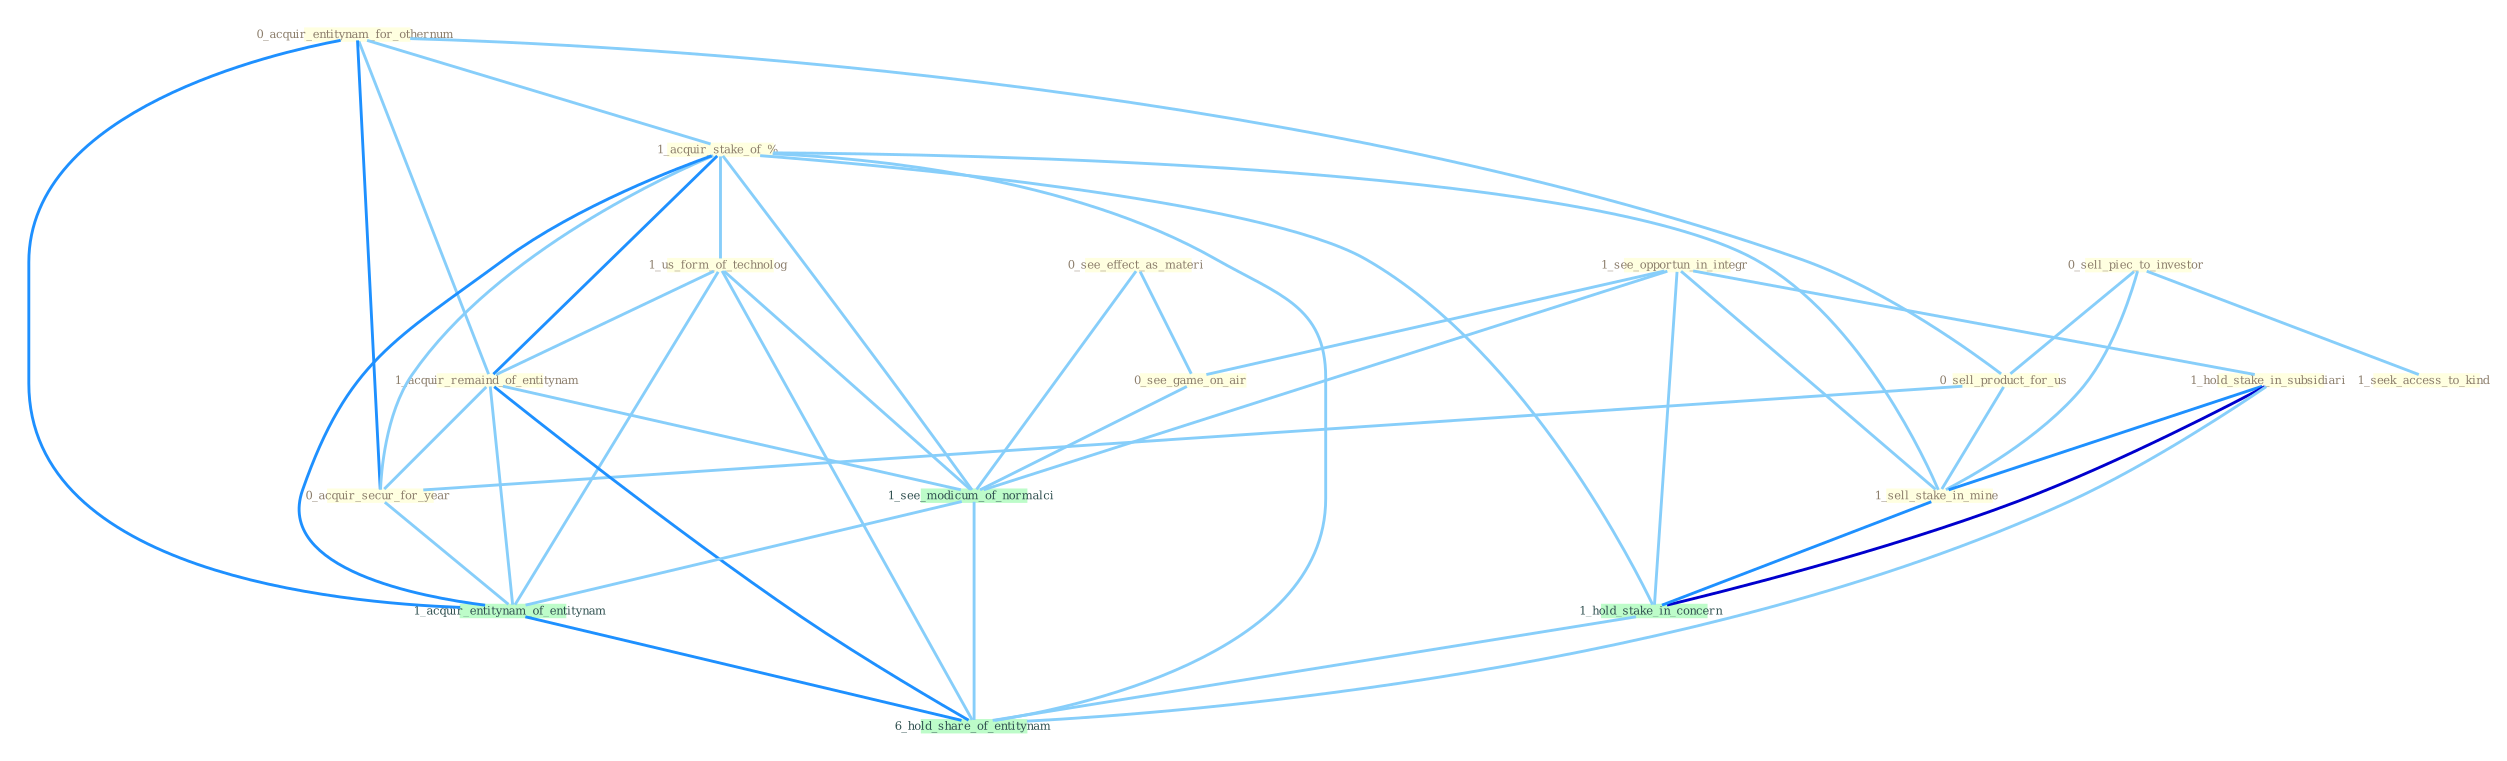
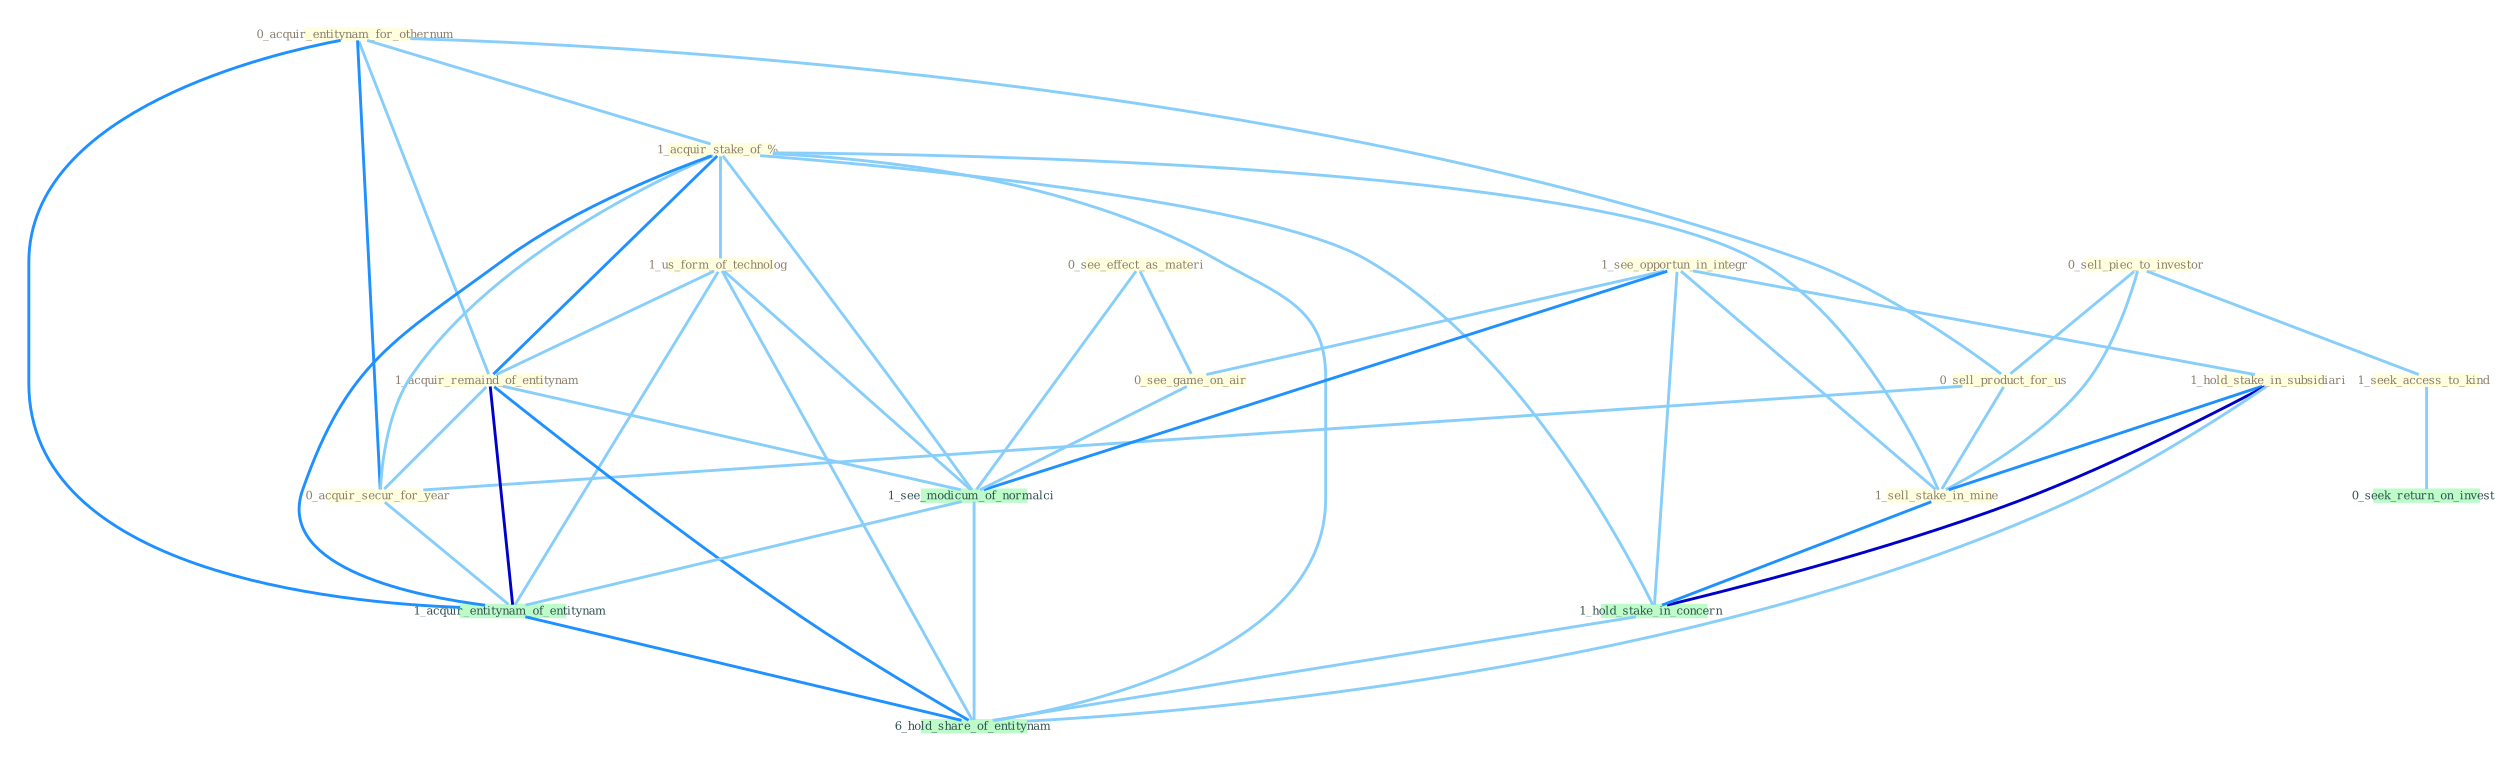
  graph {
    node [color="#ffffe0" fixedsize=true fontcolor="#8b7d6b" fontsize=4 shape=polygon style=filled]
    edge [color="#87cefa" w=1]
    "0_sell_piec_to_investor " [height=.06 width=.5]
    "0_see_effect_as_materi " [height=.06 width=.5]
    "0_acquir_entitynam_for_othernum " [height=.06 width=.5]
    "0_sell_product_for_us " [height=.06 width=.5]
    "1_acquir_stake_of_% " [height=.06 width=.5]
    "1_us_form_of_technolog " [height=.06 width=.5]
    "1_seek_access_to_kind " [height=.06 width=.5]
    "1_see_opportun_in_integr " [height=.06 width=.5]
    "1_acquir_remaind_of_entitynam " [height=.06 width=.5]
    "1_hold_stake_in_subsidiari " [height=.06 width=.5]
    "1_sell_stake_in_mine " [height=.06 width=.5]
    "0_acquir_secur_for_year " [height=.06 width=.5]
    "0_see_game_on_air " [height=.06 width=.5]
    "1_see_modicum_of_normalci " [color="#BDFCC9" fontcolor="#2f4f4f" height=.06 width=.5]
    "1_acquir_entitynam_of_entitynam " [color="#BDFCC9" fontcolor="#2f4f4f" height=.06 width=.5]
    "1_hold_stake_in_concern " [color="#BDFCC9" fontcolor="#2f4f4f" height=.06 width=.5]
    n17 [color="#BDFCC9" fontcolor="#2f4f4f" height=.06 label="6_hold_share_of_entitynam" width=.5]
+   "0_seek_return_on_invest " [color="#BDFCC9" fontcolor="#2f4f4f" height=.06 width=.5]
    subgraph sub_1 {
      "0_sell_piec_to_investor "
      "0_see_effect_as_materi "
      "0_acquir_entitynam_for_othernum "
      "0_sell_product_for_us "
      "1_acquir_stake_of_% "
      "1_us_form_of_technolog "
      "1_seek_access_to_kind "
      "1_see_opportun_in_integr "
      "1_acquir_remaind_of_entitynam "
      "1_hold_stake_in_subsidiari "
      "1_sell_stake_in_mine "
      "0_acquir_secur_for_year "
      "0_see_game_on_air "
    }
    subgraph sub_2 {
    }
    "0_sell_piec_to_investor " -- "0_sell_product_for_us "
    "0_sell_piec_to_investor " -- "1_seek_access_to_kind "
    "0_sell_piec_to_investor " -- "1_sell_stake_in_mine "
    "0_see_effect_as_materi " -- "0_see_game_on_air "
    "0_see_effect_as_materi " -- "1_see_modicum_of_normalci "
    "0_acquir_entitynam_for_othernum " -- "0_sell_product_for_us "
    "0_acquir_entitynam_for_othernum " -- "1_acquir_stake_of_% "
    "0_acquir_entitynam_for_othernum " -- "1_acquir_remaind_of_entitynam "
    "0_acquir_entitynam_for_othernum " -- "0_acquir_secur_for_year " [color="#1e90ff" w=2]
    "0_acquir_entitynam_for_othernum " -- "1_acquir_entitynam_of_entitynam " [color="#1e90ff" w=2]
    "0_sell_product_for_us " -- "1_sell_stake_in_mine "
    "0_sell_product_for_us " -- "0_acquir_secur_for_year "
    "1_acquir_stake_of_% " -- "1_us_form_of_technolog "
    "1_acquir_stake_of_% " -- "1_acquir_remaind_of_entitynam " [color="#1e90ff" w=2]
    "1_acquir_stake_of_% " -- "1_sell_stake_in_mine "
    "1_acquir_stake_of_% " -- "0_acquir_secur_for_year "
    "1_acquir_stake_of_% " -- "1_see_modicum_of_normalci "
    "1_acquir_stake_of_% " -- "1_acquir_entitynam_of_entitynam " [color="#1e90ff" w=2]
    "1_acquir_stake_of_% " -- "1_hold_stake_in_concern "
    "1_acquir_stake_of_% " -- n17
    "1_us_form_of_technolog " -- "1_acquir_remaind_of_entitynam "
    "1_us_form_of_technolog " -- "1_see_modicum_of_normalci "
    "1_us_form_of_technolog " -- "1_acquir_entitynam_of_entitynam "
    "1_us_form_of_technolog " -- n17
+   "1_seek_access_to_kind " -- "0_seek_return_on_invest "
    "1_see_opportun_in_integr " -- "1_hold_stake_in_subsidiari "
    "1_see_opportun_in_integr " -- "1_sell_stake_in_mine "
    "1_see_opportun_in_integr " -- "0_see_game_on_air "
-   "1_see_opportun_in_integr " -- "1_see_modicum_of_normalci "
+   "1_see_opportun_in_integr " -- "1_see_modicum_of_normalci " [color="#1e90ff"]
    "1_see_opportun_in_integr " -- "1_hold_stake_in_concern "
    "1_acquir_remaind_of_entitynam " -- "0_acquir_secur_for_year "
    "1_acquir_remaind_of_entitynam " -- "1_see_modicum_of_normalci "
-   "1_acquir_remaind_of_entitynam " -- "1_acquir_entitynam_of_entitynam " [w=3]
+   "1_acquir_remaind_of_entitynam " -- "1_acquir_entitynam_of_entitynam " [color="#0000cd" w=3]
    "1_acquir_remaind_of_entitynam " -- n17 [color="#1e90ff" w=2]
    "1_hold_stake_in_subsidiari " -- "1_sell_stake_in_mine " [color="#1e90ff" w=2]
    "1_hold_stake_in_subsidiari " -- "1_hold_stake_in_concern " [color="#0000cd" w=3]
    "1_hold_stake_in_subsidiari " -- n17
    "1_sell_stake_in_mine " -- "1_hold_stake_in_concern " [color="#1e90ff" w=2]
    "0_acquir_secur_for_year " -- "1_acquir_entitynam_of_entitynam "
    "0_see_game_on_air " -- "1_see_modicum_of_normalci "
    "1_see_modicum_of_normalci " -- "1_acquir_entitynam_of_entitynam "
    "1_see_modicum_of_normalci " -- n17
    "1_acquir_entitynam_of_entitynam " -- n17 [color="#1e90ff" w=2]
    "1_hold_stake_in_concern " -- n17
  }
